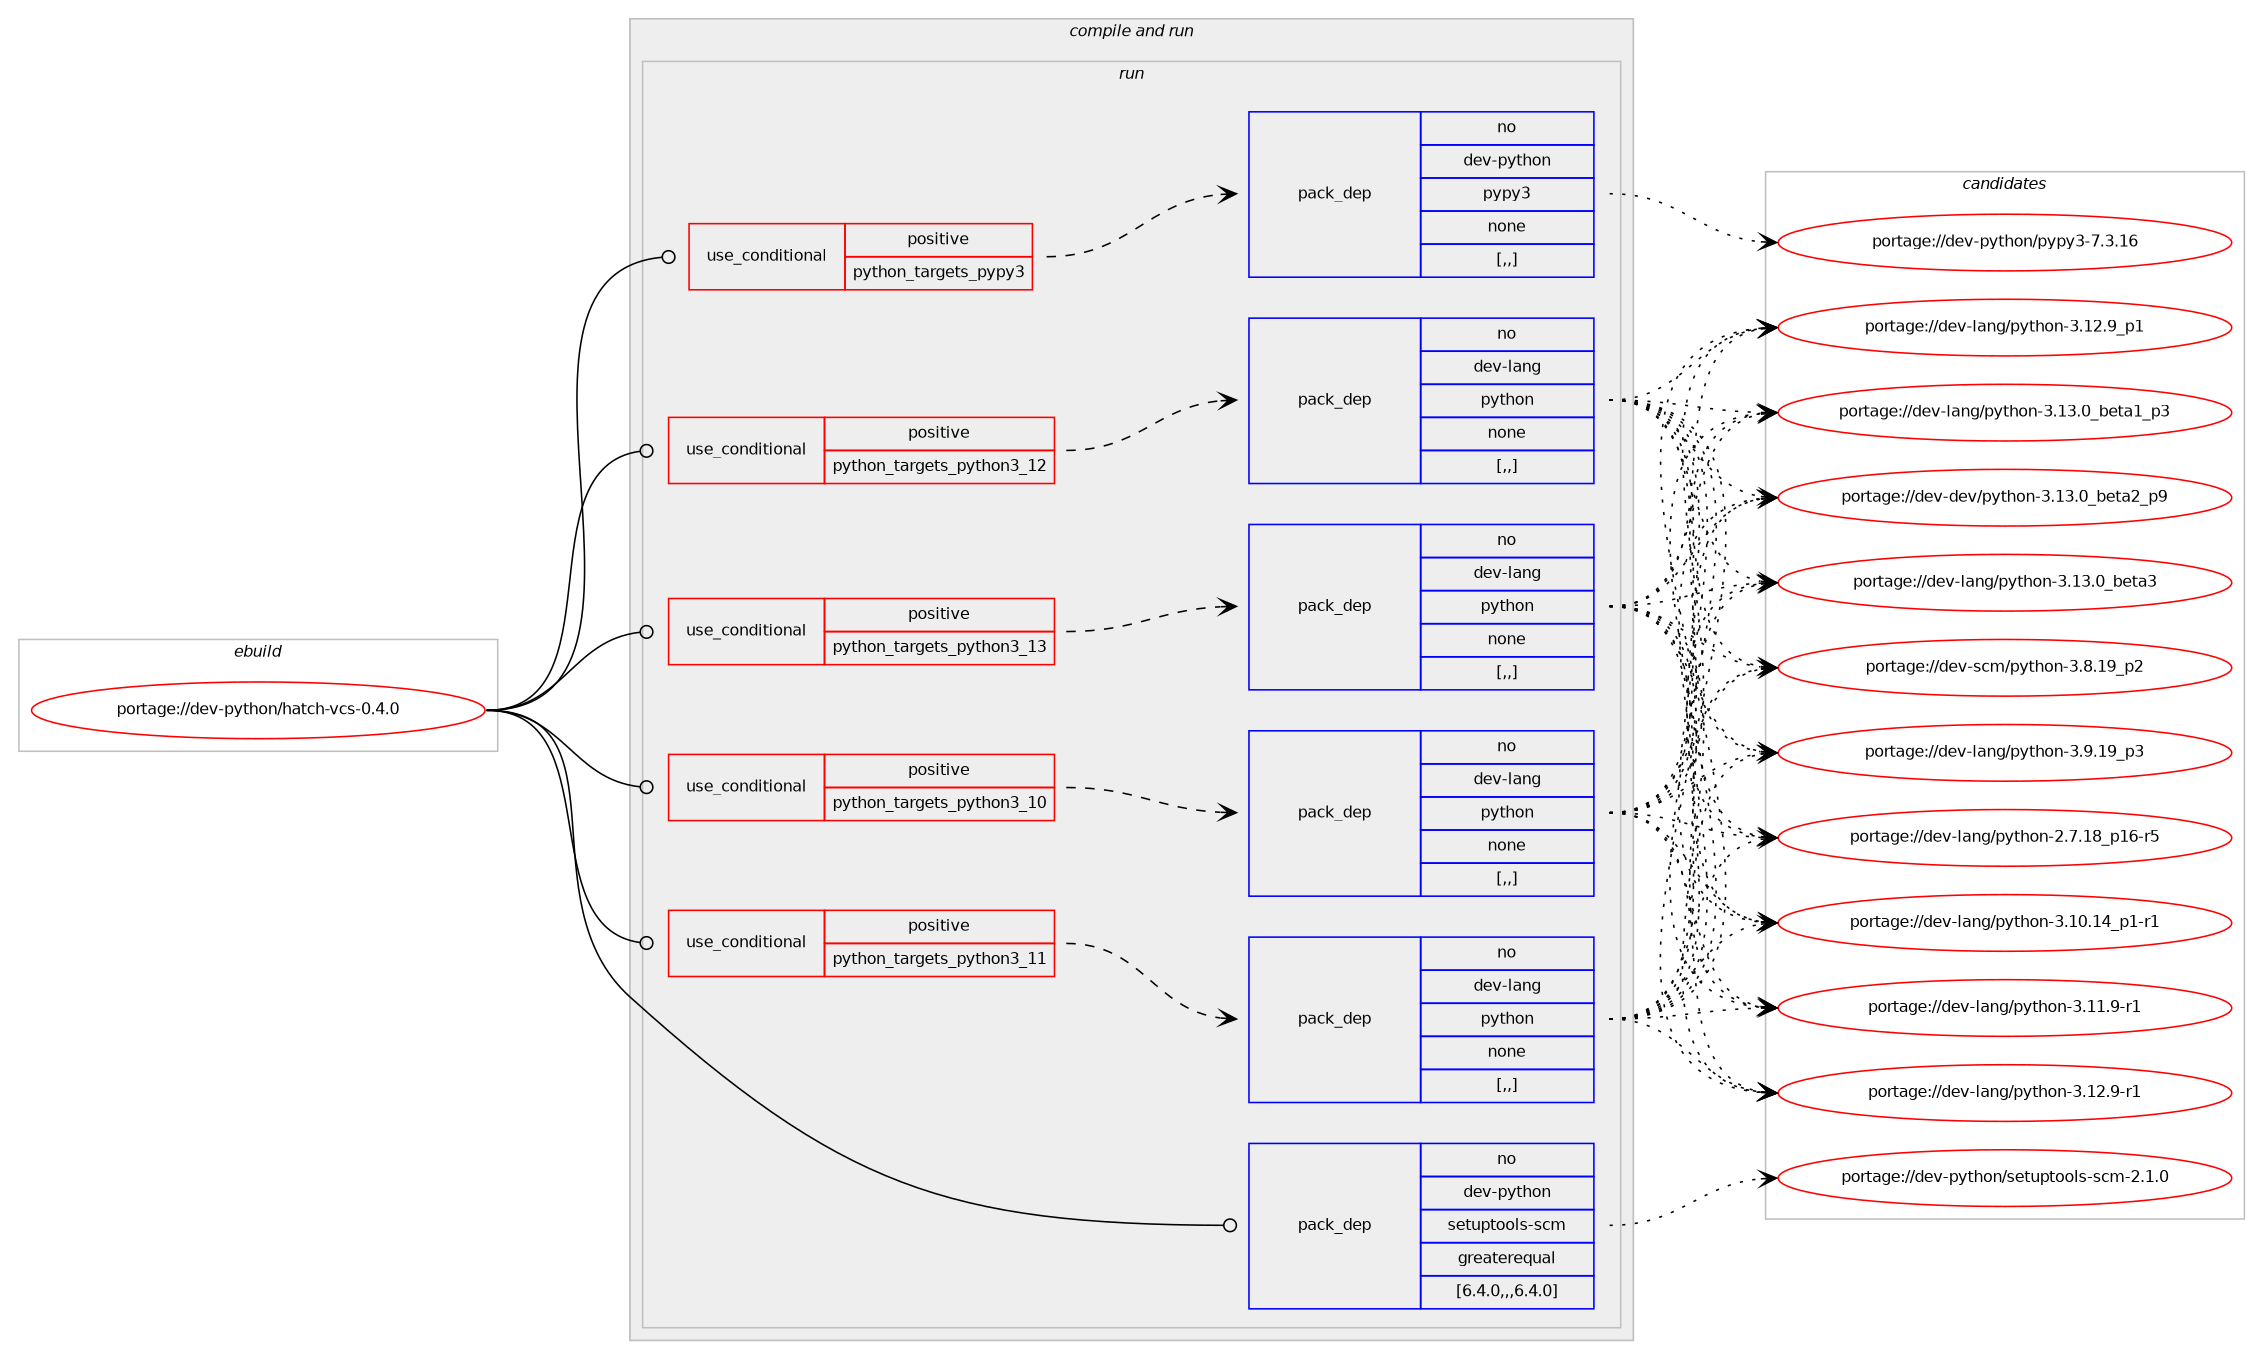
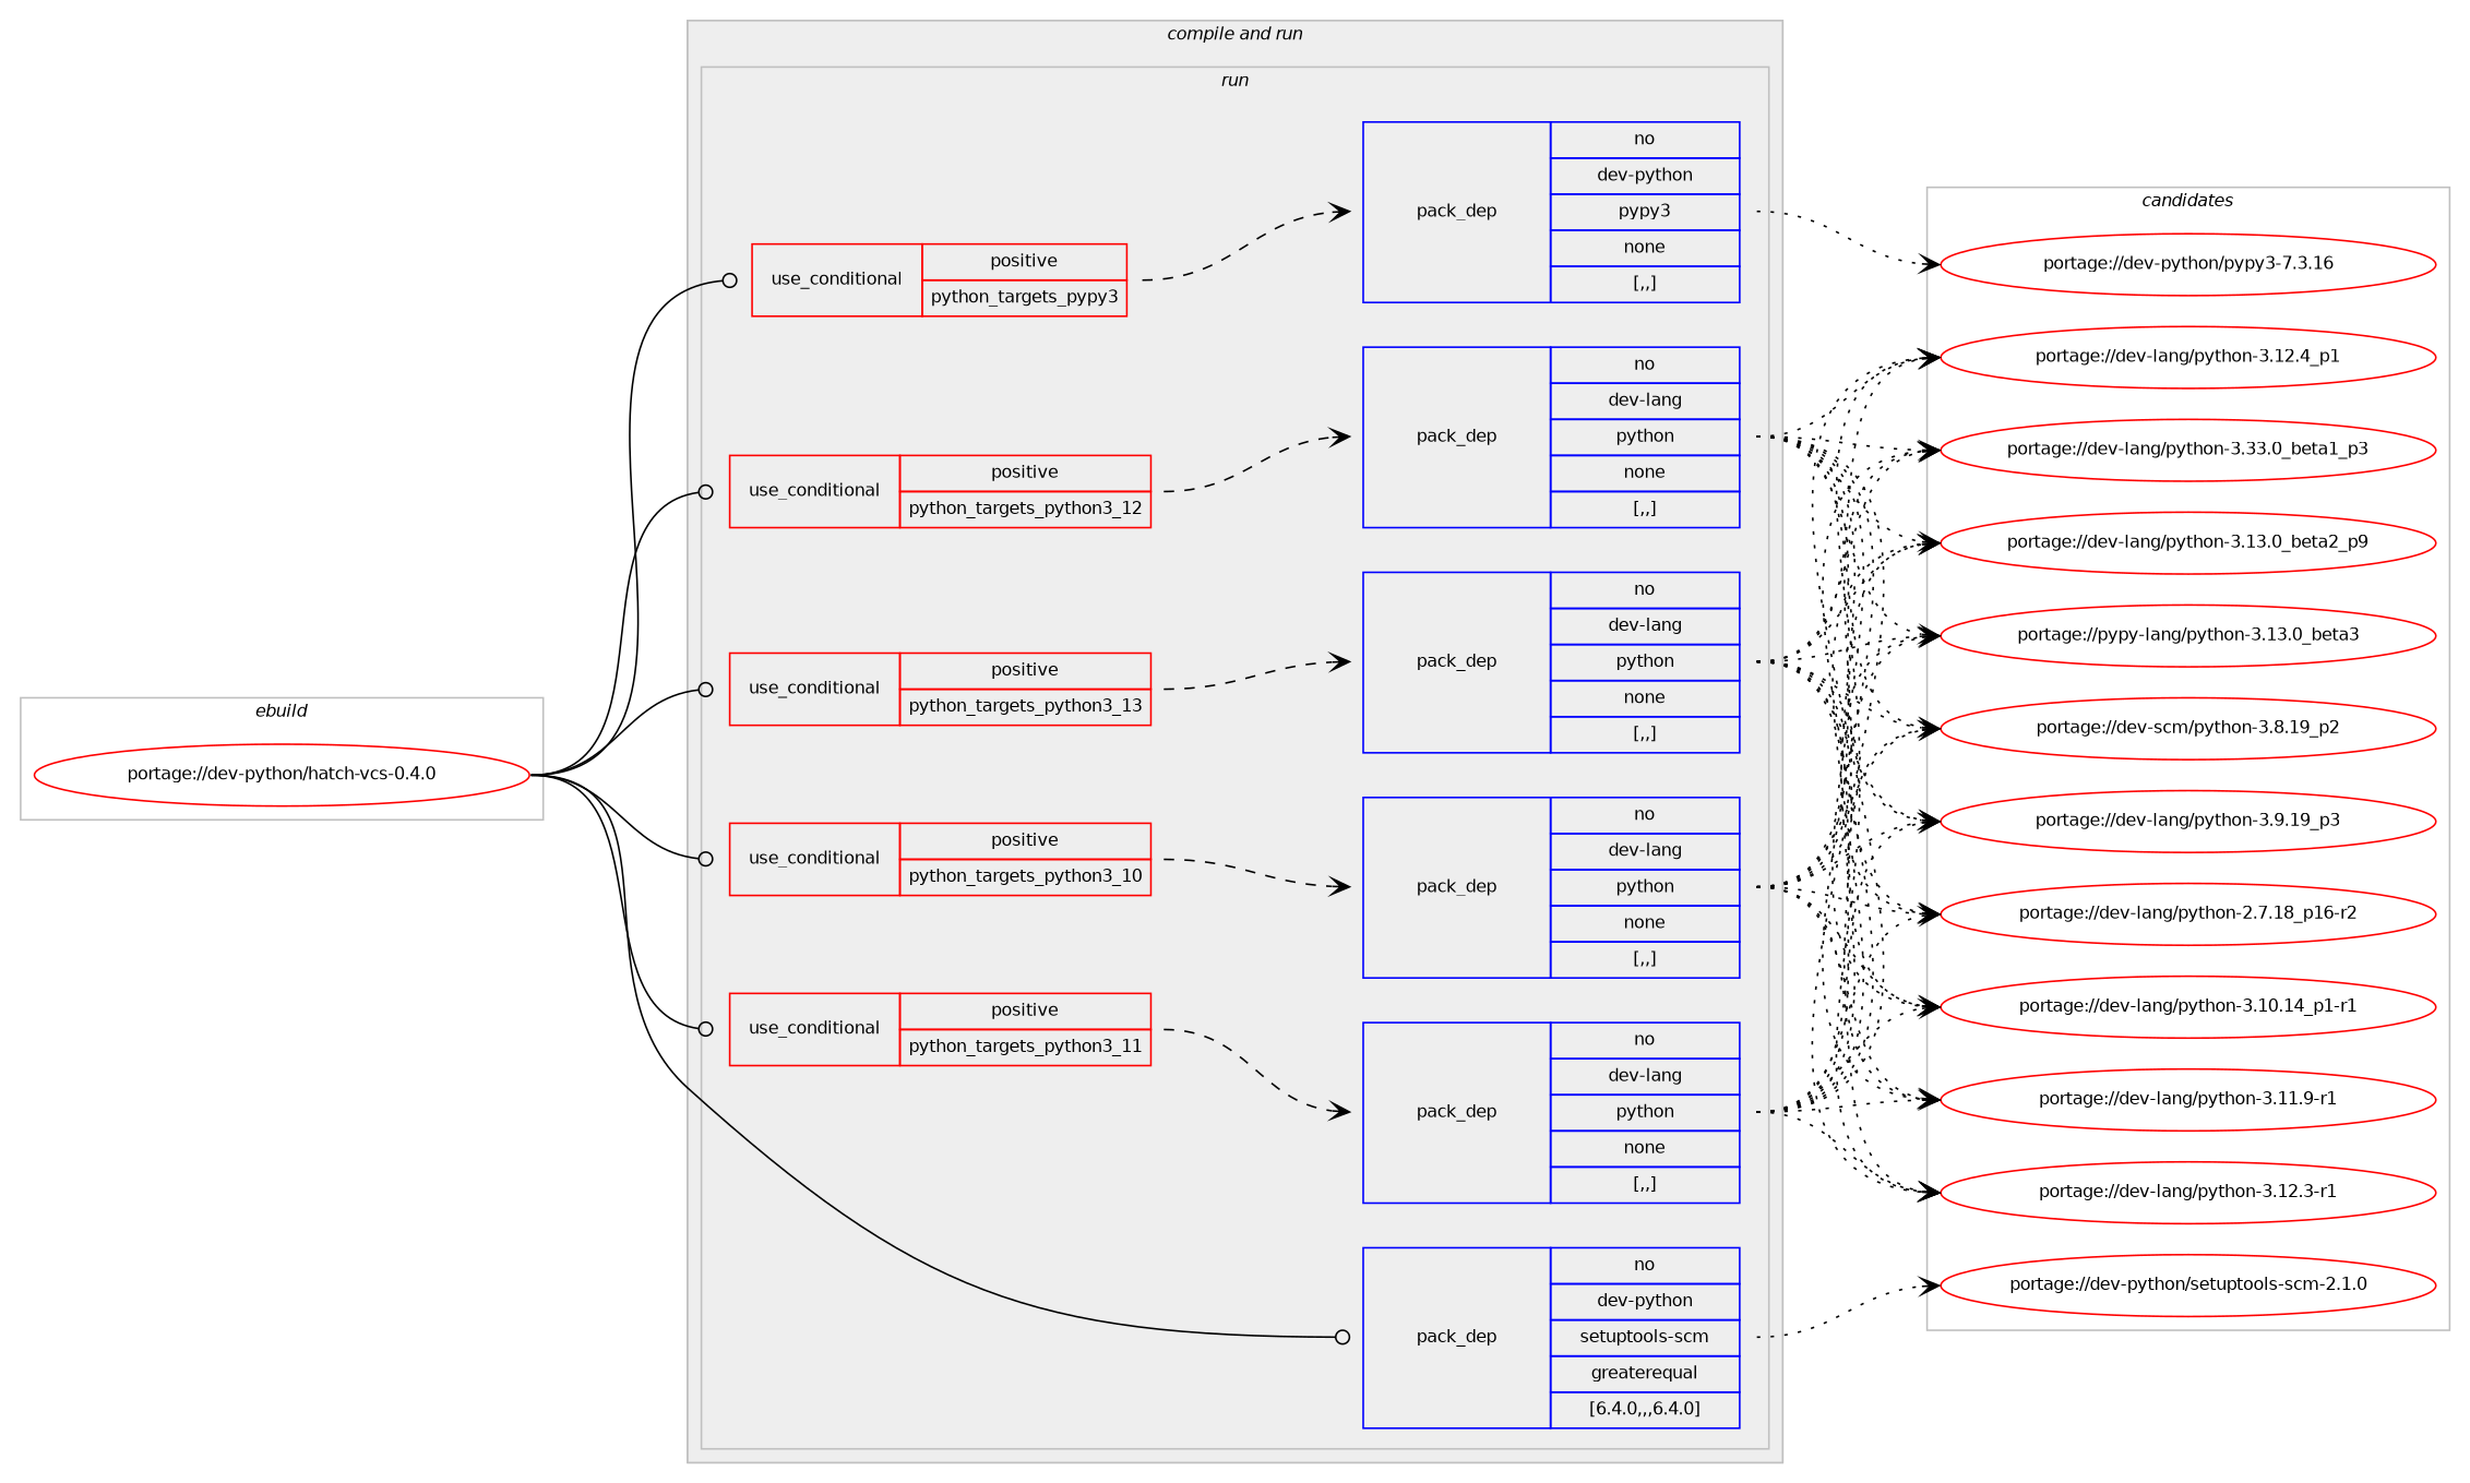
  digraph {
    compound=true
    concentrate=true
    fontname=Helvetica
    fontsize=10
    newrank=true
    rankdir=LR
    ranksep=1.5
    node [color=red fontname=Helvetica fontsize=10]
    edge [arrowhead=vee headport=w style=dotted tailport=e weight=100]
    n1 [label="portage://dev-python/hatch-vcs-0.4.0" width=4]
    n2 [color=blue label=<<TABLE BORDER="0" CELLBORDER="1" CELLSPACING="0" CELLPADDING="4" WIDTH="220"><TR><TD ROWSPAN="6" CELLPADDING="30">pack_dep</TD></TR><TR><TD WIDTH="110">no</TD></TR><TR><TD>dev-python</TD></TR><TR><TD>pypy3</TD></TR><TR><TD>none</TD></TR><TR><TD>[,,]</TD></TR></TABLE>> shape=none]
    n3 [label=<<TABLE BORDER="0" CELLBORDER="1" CELLSPACING="0" CELLPADDING="4"><TR><TD ROWSPAN="3" CELLPADDING="10">use_conditional</TD></TR><TR><TD>positive</TD></TR><TR><TD>python_targets_pypy3</TD></TR></TABLE>> shape=none]
    n4 [color=blue label=<<TABLE BORDER="0" CELLBORDER="1" CELLSPACING="0" CELLPADDING="4" WIDTH="220"><TR><TD ROWSPAN="6" CELLPADDING="30">pack_dep</TD></TR><TR><TD WIDTH="110">no</TD></TR><TR><TD>dev-lang</TD></TR><TR><TD>python</TD></TR><TR><TD>none</TD></TR><TR><TD>[,,]</TD></TR></TABLE>> shape=none]
    n5 [label=<<TABLE BORDER="0" CELLBORDER="1" CELLSPACING="0" CELLPADDING="4"><TR><TD ROWSPAN="3" CELLPADDING="10">use_conditional</TD></TR><TR><TD>positive</TD></TR><TR><TD>python_targets_python3_10</TD></TR></TABLE>> shape=none]
    n6 [color=blue label=<<TABLE BORDER="0" CELLBORDER="1" CELLSPACING="0" CELLPADDING="4" WIDTH="220"><TR><TD ROWSPAN="6" CELLPADDING="30">pack_dep</TD></TR><TR><TD WIDTH="110">no</TD></TR><TR><TD>dev-lang</TD></TR><TR><TD>python</TD></TR><TR><TD>none</TD></TR><TR><TD>[,,]</TD></TR></TABLE>> shape=none]
    n7 [label=<<TABLE BORDER="0" CELLBORDER="1" CELLSPACING="0" CELLPADDING="4"><TR><TD ROWSPAN="3" CELLPADDING="10">use_conditional</TD></TR><TR><TD>positive</TD></TR><TR><TD>python_targets_python3_11</TD></TR></TABLE>> shape=none]
    n8 [color=blue label=<<TABLE BORDER="0" CELLBORDER="1" CELLSPACING="0" CELLPADDING="4" WIDTH="220"><TR><TD ROWSPAN="6" CELLPADDING="30">pack_dep</TD></TR><TR><TD WIDTH="110">no</TD></TR><TR><TD>dev-lang</TD></TR><TR><TD>python</TD></TR><TR><TD>none</TD></TR><TR><TD>[,,]</TD></TR></TABLE>> shape=none]
    n9 [label=<<TABLE BORDER="0" CELLBORDER="1" CELLSPACING="0" CELLPADDING="4"><TR><TD ROWSPAN="3" CELLPADDING="10">use_conditional</TD></TR><TR><TD>positive</TD></TR><TR><TD>python_targets_python3_12</TD></TR></TABLE>> shape=none]
    n10 [color=blue label=<<TABLE BORDER="0" CELLBORDER="1" CELLSPACING="0" CELLPADDING="4" WIDTH="220"><TR><TD ROWSPAN="6" CELLPADDING="30">pack_dep</TD></TR><TR><TD WIDTH="110">no</TD></TR><TR><TD>dev-lang</TD></TR><TR><TD>python</TD></TR><TR><TD>none</TD></TR><TR><TD>[,,]</TD></TR></TABLE>> shape=none]
    n11 [label=<<TABLE BORDER="0" CELLBORDER="1" CELLSPACING="0" CELLPADDING="4"><TR><TD ROWSPAN="3" CELLPADDING="10">use_conditional</TD></TR><TR><TD>positive</TD></TR><TR><TD>python_targets_python3_13</TD></TR></TABLE>> shape=none]
    n12 [color=blue label=<<TABLE BORDER="0" CELLBORDER="1" CELLSPACING="0" CELLPADDING="4" WIDTH="220"><TR><TD ROWSPAN="6" CELLPADDING="30">pack_dep</TD></TR><TR><TD WIDTH="110">no</TD></TR><TR><TD>dev-python</TD></TR><TR><TD>setuptools-scm</TD></TR><TR><TD>greaterequal</TD></TR><TR><TD>[6.4.0,,,6.4.0]</TD></TR></TABLE>> shape=none]
    n13 [label="portage://dev-python/pypy3-7.3.16" width=4]
-   n14 [label="portage://dev-lang/python-2.7.18_p16-r5" width=4]
+   n14 [label="portage://dev-lang/python-2.7.18_p16-r2" width=4]
    n15 [label="portage://dev-lang/python-3.10.14_p1-r1" width=4]
    n16 [label="portage://dev-lang/python-3.11.9-r1" width=4]
-   n17 [label="portage://dev-lang/python-3.12.9-r1" width=4]
-   n18 [label="portage://dev-lang/python-3.12.9_p1" width=4]
-   n19 [label="portage://dev-lang/python-3.13.0_beta1_p3" width=4]
-   n20 [label="portage://dev-dev/python-3.13.0_beta2_p9" width=4]
-   n21 [label="portage://dev-lang/python-3.13.0_beta3" width=4]
+   n17 [label="portage://dev-lang/python-3.12.3-r1" width=4]
+   n18 [label="portage://dev-lang/python-3.12.4_p1" width=4]
+   n19 [label="portage://dev-lang/python-3.33.0_beta1_p3" width=4]
+   n20 [label="portage://dev-lang/python-3.13.0_beta2_p9" width=4]
+   n21 [label="portage://pypy-lang/python-3.13.0_beta3" width=4]
    n22 [label="portage://dev-scm/python-3.8.19_p2" width=4]
    n23 [label="portage://dev-lang/python-3.9.19_p3" width=4]
    n24 [label="portage://dev-python/setuptools-scm-2.1.0" width=4]
    subgraph cluster_1 {
      color=gray
      label=<<i>ebuild</i>>
      rank=same
      n1
    }
    subgraph cluster_2 {
      color=gray
      label=<<i>dependencies</i>>
      subgraph cluster_3 {
        color=gray
        fillcolor="#eeeeee"
        label=<<i>compile</i>>
        style=filled
      }
      subgraph cluster_4 {
        color=gray
        fillcolor="#eeeeee"
        label=<<i>compile and run</i>>
        style=filled
      }
      subgraph cluster_5 {
        color=gray
        fillcolor="#eeeeee"
        label=<<i>run</i>>
        style=filled
        subgraph sub_6 {
          color=gray
          fillcolor="#eeeeee"
          label=<<i>run</i>>
          style=filled
          n3
          subgraph sub_7 {
            color=gray
            fillcolor="#eeeeee"
            label=<<i>run</i>>
            style=filled
            n2
          }
        }
        subgraph sub_8 {
          color=gray
          fillcolor="#eeeeee"
          label=<<i>run</i>>
          style=filled
          n5
          subgraph sub_9 {
            color=gray
            fillcolor="#eeeeee"
            label=<<i>run</i>>
            style=filled
            n4
          }
        }
        subgraph sub_10 {
          color=gray
          fillcolor="#eeeeee"
          label=<<i>run</i>>
          style=filled
          n7
          subgraph sub_11 {
            color=gray
            fillcolor="#eeeeee"
            label=<<i>run</i>>
            style=filled
            n6
          }
        }
        subgraph sub_12 {
          color=gray
          fillcolor="#eeeeee"
          label=<<i>run</i>>
          style=filled
          n9
          subgraph sub_13 {
            color=gray
            fillcolor="#eeeeee"
            label=<<i>run</i>>
            style=filled
            n8
          }
        }
        subgraph sub_14 {
          color=gray
          fillcolor="#eeeeee"
          label=<<i>run</i>>
          style=filled
          n11
          subgraph sub_15 {
            color=gray
            fillcolor="#eeeeee"
            label=<<i>run</i>>
            style=filled
            n10
          }
        }
        subgraph sub_16 {
          color=gray
          fillcolor="#eeeeee"
          label=<<i>run</i>>
          style=filled
          n12
        }
      }
    }
    subgraph cluster_17 {
      color=gray
      label=<<i>candidates</i>>
      rank=same
      subgraph sub_18 {
        color=black
        label=<<i>candidates</i>>
        nodesep=1
        rank=same
        n13
      }
      subgraph sub_19 {
        color=black
        label=<<i>candidates</i>>
        nodesep=1
        rank=same
        n14
        n15
        n16
        n17
        n18
        n19
        n20
        n21
        n22
        n23
      }
      subgraph sub_20 {
        color=black
        label=<<i>candidates</i>>
        nodesep=1
        rank=same
        n14
        n15
        n16
        n17
        n18
        n19
        n20
        n21
        n22
        n23
      }
      subgraph sub_21 {
        color=black
        label=<<i>candidates</i>>
        nodesep=1
        rank=same
        n14
        n15
        n16
        n17
        n18
        n19
        n20
        n21
        n22
        n23
      }
      subgraph sub_22 {
        color=black
        label=<<i>candidates</i>>
        nodesep=1
        rank=same
        n14
        n15
        n16
        n17
        n18
        n19
        n20
        n21
        n22
        n23
      }
      subgraph sub_23 {
        color=black
        label=<<i>candidates</i>>
        nodesep=1
        rank=same
        n24
      }
    }
    n1 -> n3 [arrowhead=odot style=solid weight=20]
    n1 -> n5 [arrowhead=odot style=solid weight=20]
    n1 -> n7 [arrowhead=odot style=solid weight=20]
    n1 -> n9 [arrowhead=odot style=solid weight=20]
    n1 -> n11 [arrowhead=odot style=solid weight=20]
    n1 -> n12 [arrowhead=odot style=solid weight=20]
    n2 -> n13
    n3 -> n2 [style=dashed weight=20]
    n4 -> n14
    n4 -> n15
    n4 -> n16
    n4 -> n17
    n4 -> n18
    n4 -> n19
    n4 -> n20
    n4 -> n21
    n4 -> n22
    n4 -> n23
    n5 -> n4 [style=dashed weight=20]
    n6 -> n14
    n6 -> n15
    n6 -> n16
    n6 -> n17
    n6 -> n18
    n6 -> n19
    n6 -> n20
    n6 -> n21
    n6 -> n22
    n6 -> n23
    n7 -> n6 [style=dashed weight=20]
    n8 -> n14
    n8 -> n15
    n8 -> n16
    n8 -> n17
    n8 -> n18
    n8 -> n19
    n8 -> n20
    n8 -> n21
    n8 -> n22
    n8 -> n23
    n9 -> n8 [style=dashed weight=20]
    n10 -> n14
    n10 -> n15
    n10 -> n16
    n10 -> n17
    n10 -> n18
    n10 -> n19
    n10 -> n20
    n10 -> n21
    n10 -> n22
    n10 -> n23
    n11 -> n10 [style=dashed weight=20]
    n12 -> n24
  }
